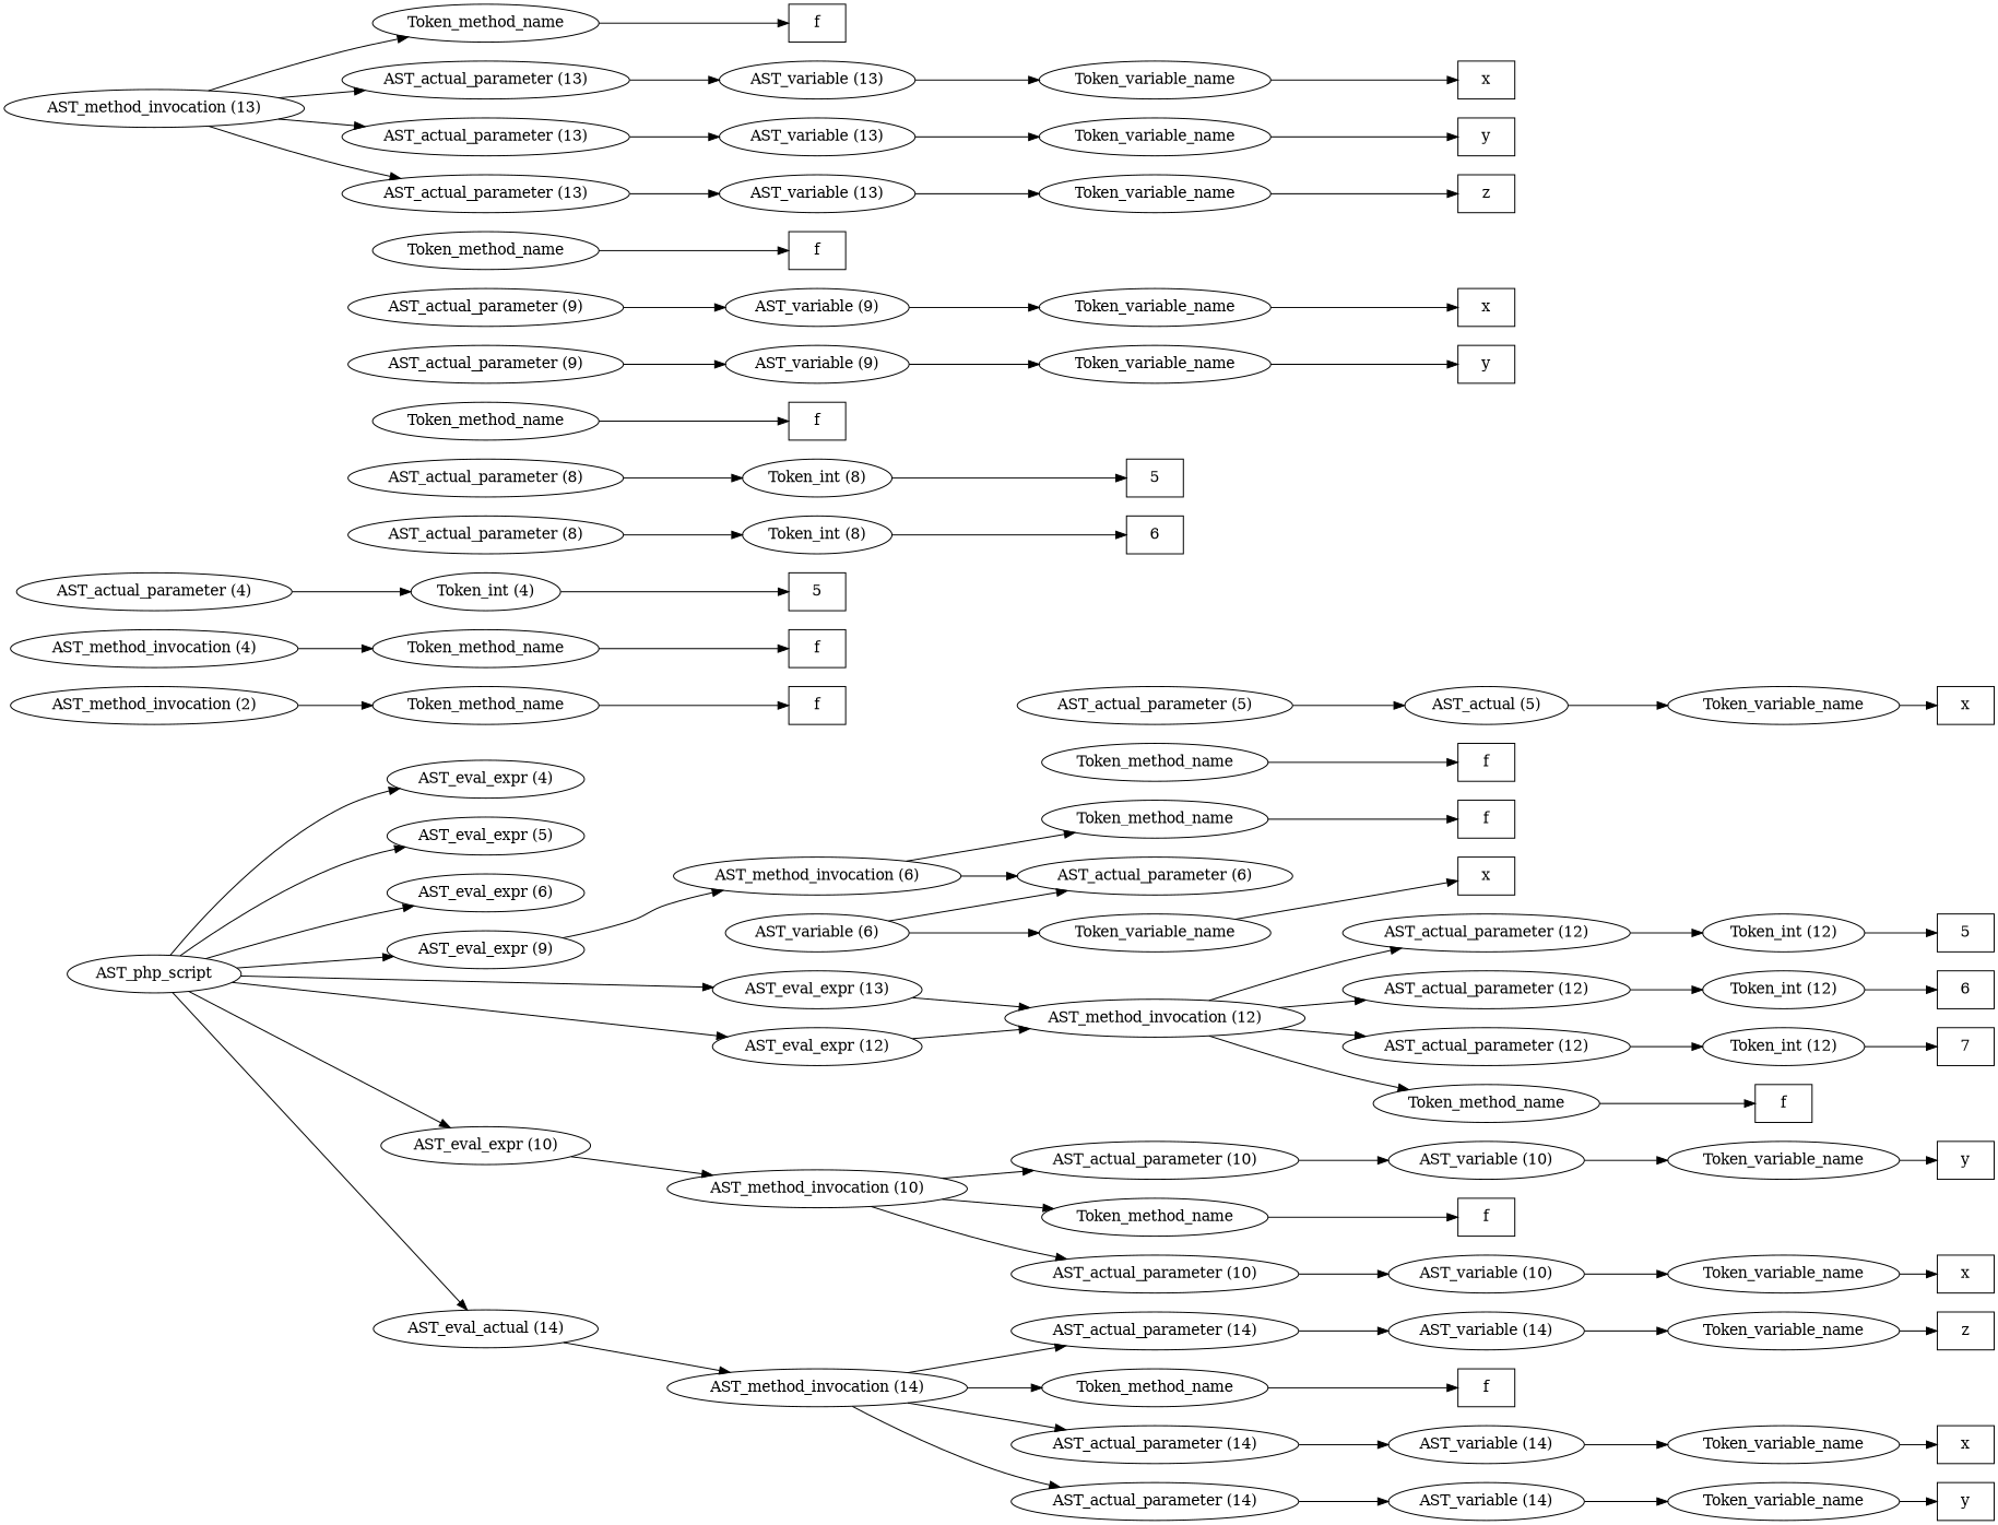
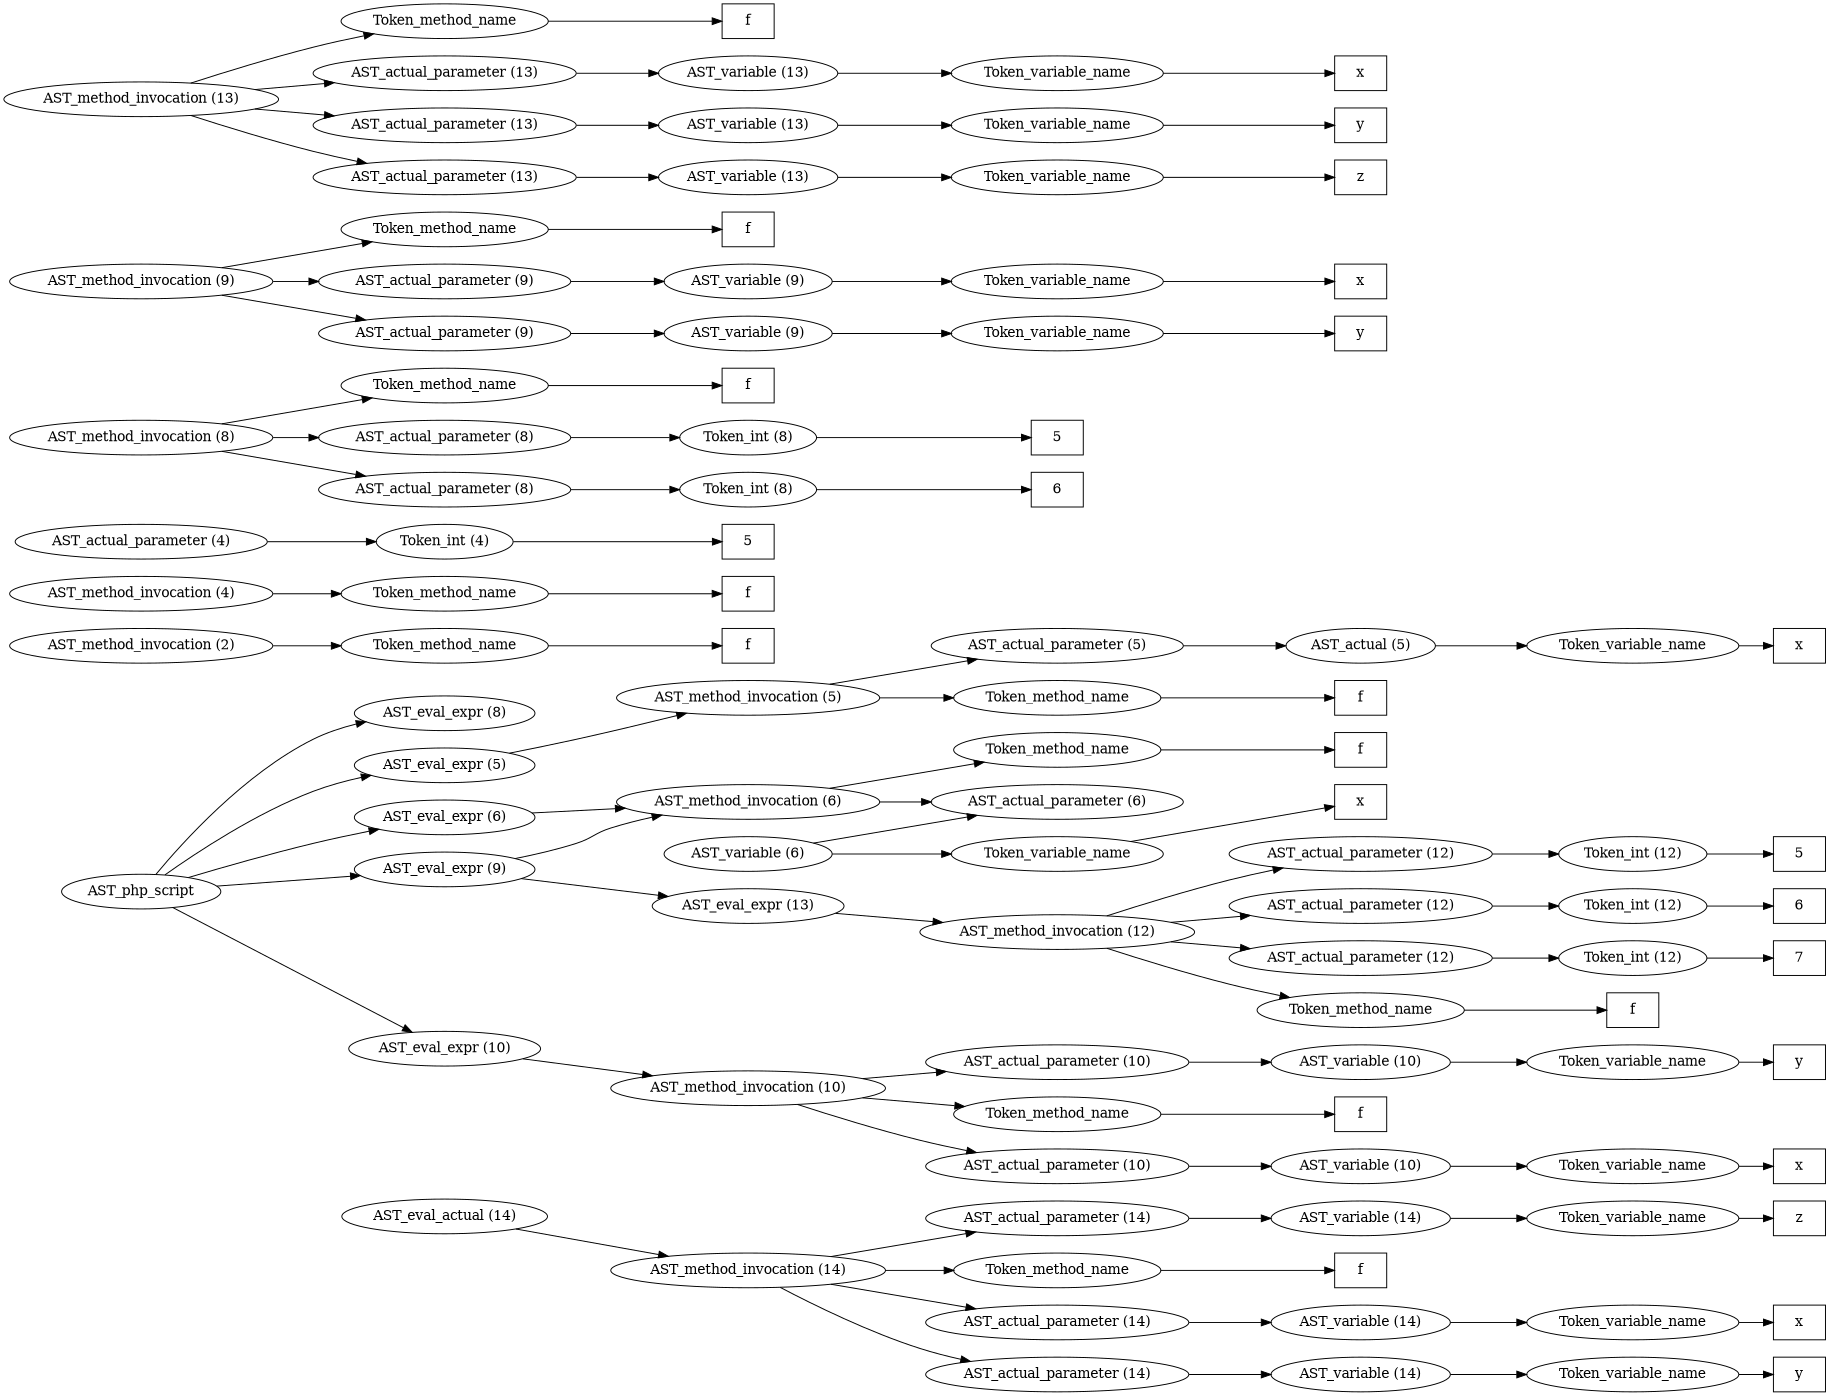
  digraph {
    rankdir=LR
    n1 [label=AST_php_script]
-   n2 [label="AST_eval_expr (4)"]
+   n2 [label="AST_eval_expr (8)"]
    n3 [label="AST_eval_expr (5)"]
    n4 [label="AST_eval_expr (6)"]
    n5 [label="AST_eval_expr (9)"]
    n6 [label="AST_eval_expr (10)"]
-   n7 [label="AST_eval_expr (12)"]
    n8 [label="AST_eval_expr (13)"]
    n9 [label="AST_eval_actual (14)"]
+   n10 [label="AST_method_invocation (5)"]
    n11 [label="AST_method_invocation (6)"]
    n12 [label="AST_method_invocation (10)"]
    n13 [label="AST_method_invocation (12)"]
    n14 [label="AST_method_invocation (14)"]
    n15 [label="AST_method_invocation (2)"]
    n16 [label=Token_method_name]
    n17 [label=f shape=box]
    n18 [label="AST_method_invocation (4)"]
    n19 [label=Token_method_name]
    n20 [label=f shape=box]
    n21 [label="AST_actual_parameter (4)"]
    n22 [label="Token_int (4)"]
    n23 [label=5 shape=box]
    n24 [label=Token_method_name]
    n25 [label="AST_actual_parameter (5)"]
    n26 [label=f shape=box]
    n27 [label="AST_actual (5)"]
    n28 [label=Token_variable_name]
    n29 [label=x shape=box]
    n30 [label=Token_method_name]
    n31 [label="AST_actual_parameter (6)"]
    n32 [label=f shape=box]
    n33 [label="AST_variable (6)"]
    n34 [label=Token_variable_name]
    n35 [label=x shape=box]
+   n36 [label="AST_method_invocation (8)"]
    n37 [label=Token_method_name]
    n38 [label="AST_actual_parameter (8)"]
    n39 [label="AST_actual_parameter (8)"]
    n40 [label=f shape=box]
    n41 [label="Token_int (8)"]
    n42 [label="Token_int (8)"]
    n43 [label=5 shape=box]
    n44 [label=6 shape=box]
+   n45 [label="AST_method_invocation (9)"]
    n46 [label=Token_method_name]
    n47 [label="AST_actual_parameter (9)"]
    n48 [label="AST_actual_parameter (9)"]
    n49 [label=f shape=box]
    n50 [label="AST_variable (9)"]
    n51 [label="AST_variable (9)"]
    n52 [label=Token_variable_name]
    n53 [label=x shape=box]
    n54 [label=Token_variable_name]
    n55 [label=y shape=box]
    n56 [label=Token_method_name]
    n57 [label="AST_actual_parameter (10)"]
    n58 [label="AST_actual_parameter (10)"]
    n59 [label=f shape=box]
    n60 [label="AST_variable (10)"]
    n61 [label="AST_variable (10)"]
    n62 [label=Token_variable_name]
    n63 [label=x shape=box]
    n64 [label=Token_variable_name]
    n65 [label=y shape=box]
    n66 [label=Token_method_name]
    n67 [label="AST_actual_parameter (12)"]
    n68 [label="AST_actual_parameter (12)"]
    n69 [label="AST_actual_parameter (12)"]
    n70 [label=f shape=box]
    n71 [label="Token_int (12)"]
    n72 [label="Token_int (12)"]
    n73 [label="Token_int (12)"]
    n74 [label=5 shape=box]
    n75 [label=6 shape=box]
    n76 [label=7 shape=box]
    n77 [label="AST_method_invocation (13)"]
    n78 [label=Token_method_name]
    n79 [label="AST_actual_parameter (13)"]
    n80 [label="AST_actual_parameter (13)"]
    n81 [label="AST_actual_parameter (13)"]
    n82 [label=f shape=box]
    n83 [label="AST_variable (13)"]
    n84 [label="AST_variable (13)"]
    n85 [label="AST_variable (13)"]
    n86 [label=Token_variable_name]
    n87 [label=x shape=box]
    n88 [label=Token_variable_name]
    n89 [label=y shape=box]
    n90 [label=Token_variable_name]
    n91 [label=z shape=box]
    n92 [label=Token_method_name]
    n93 [label="AST_actual_parameter (14)"]
    n94 [label="AST_actual_parameter (14)"]
    n95 [label="AST_actual_parameter (14)"]
    n96 [label=f shape=box]
    n97 [label="AST_variable (14)"]
    n98 [label="AST_variable (14)"]
    n99 [label="AST_variable (14)"]
    n100 [label=Token_variable_name]
    n101 [label=x shape=box]
    n102 [label=Token_variable_name]
    n103 [label=y shape=box]
    n104 [label=Token_variable_name]
    n105 [label=z shape=box]
    n1 -> n2
    n1 -> n3
    n1 -> n4
    n1 -> n5
    n1 -> n6
-   n1 -> n7
-   n1 -> n8
-   n1 -> n9
+   n5 -> n8
+   n3 -> n10
+   n4 -> n11
    n5 -> n11
    n6 -> n12
-   n7 -> n13
    n8 -> n13
    n9 -> n14
+   n10 -> n24
+   n10 -> n25
    n11 -> n30
    n11 -> n31
    n12 -> n56
    n12 -> n57
    n12 -> n58
    n13 -> n66
    n13 -> n67
    n13 -> n68
    n13 -> n69
    n14 -> n92
    n14 -> n93
    n14 -> n94
    n14 -> n95
    n15 -> n16
    n16 -> n17
    n18 -> n19
    n19 -> n20
    n21 -> n22
    n22 -> n23
    n24 -> n26
    n25 -> n27
    n27 -> n28
    n28 -> n29
    n30 -> n32
    n33 -> n31
    n33 -> n34
    n34 -> n35
+   n36 -> n37
+   n36 -> n38
+   n36 -> n39
    n37 -> n40
    n38 -> n41
    n39 -> n42
    n41 -> n43
    n42 -> n44
+   n45 -> n46
+   n45 -> n47
+   n45 -> n48
    n46 -> n49
    n47 -> n50
    n48 -> n51
    n50 -> n52
    n51 -> n54
    n52 -> n53
    n54 -> n55
    n56 -> n59
    n57 -> n60
    n58 -> n61
    n60 -> n62
    n61 -> n64
    n62 -> n63
    n64 -> n65
    n66 -> n70
    n67 -> n71
    n68 -> n72
    n69 -> n73
    n71 -> n74
    n72 -> n75
    n73 -> n76
    n77 -> n78
    n77 -> n79
    n77 -> n80
    n77 -> n81
    n78 -> n82
    n79 -> n83
    n80 -> n84
    n81 -> n85
    n83 -> n86
    n84 -> n88
    n85 -> n90
    n86 -> n87
    n88 -> n89
    n90 -> n91
    n92 -> n96
    n93 -> n97
    n94 -> n98
    n95 -> n99
    n97 -> n100
    n98 -> n102
    n99 -> n104
    n100 -> n101
    n102 -> n103
    n104 -> n105
  }
